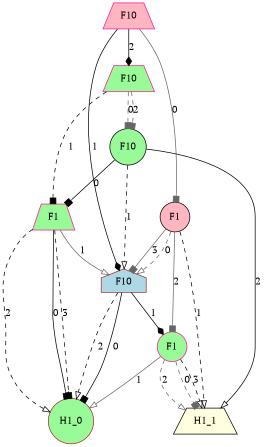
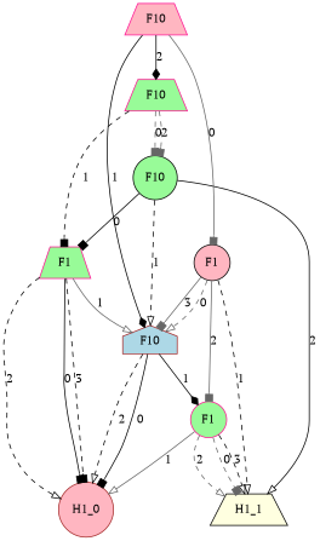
  digraph {
    fontname="PT Serif"
    node [style=filled fillcolor=palegreen color=deeppink shape=trapezium fontname="PT Serif"]
    edge [color=black style=dashed arrowhead=box fontname="PT Serif"]
    n1 [label=H1_1 fillcolor=lightyellow color=black]
-   n2 [label=H1_0 color=brown shape=circle]
+   n2 [label=H1_0 fillcolor=lightpink color=brown shape=circle]
    n3 [label=F1 shape=circle]
    n4 [label=F10 shape=house fillcolor=lightblue color=brown]
    n5 [label=F1]
    n6 [label=F1 shape=circle fillcolor=lightpink color=black]
    n7 [label=F10 shape=circle color=black]
    n8 [label=F10]
    n9 [label=F10 fillcolor=lightpink]
    n3 -> n1 [label=3 arrowhead=onormal]
    n3 -> n1 [label=2 color=gray40 arrowhead=onormal]
    n3 -> n1 [label=0 color=gray40]
    n3 -> n2 [label=1 color=gray40 style=solid arrowhead=onormal]
    n4 -> n2 [label=2 arrowhead=onormal]
    n4 -> n2 [label=0 style=solid]
    n4 -> n3 [label=1 style=solid arrowhead=diamond]
    n5 -> n2 [label=3]
    n5 -> n2 [label=2 arrowhead=onormal]
    n5 -> n2 [label=0 style=solid]
    n5 -> n4 [label=1 color=gray40 style=solid arrowhead=onormal]
    n6 -> n1 [label=1 arrowhead=onormal]
    n6 -> n3 [label=2 color=gray40 style=solid]
    n6 -> n4 [label=3 color=gray40 style=solid]
    n6 -> n4 [label=0 color=gray40 arrowhead=onormal]
    n7 -> n1 [label=2 style=solid arrowhead=onormal]
    n7 -> n4 [label=1 arrowhead=onormal]
    n7 -> n5 [label=0 style=solid]
    n8 -> n5 [label=1]
    n8 -> n7 [label=2 color=gray40]
    n8 -> n7 [label=0 color=gray40]
    n9 -> n4 [label=1 style=solid arrowhead=diamond]
    n9 -> n6 [label=0 color=gray40 style=solid]
    n9 -> n8 [label=2 style=solid arrowhead=diamond]
  }
